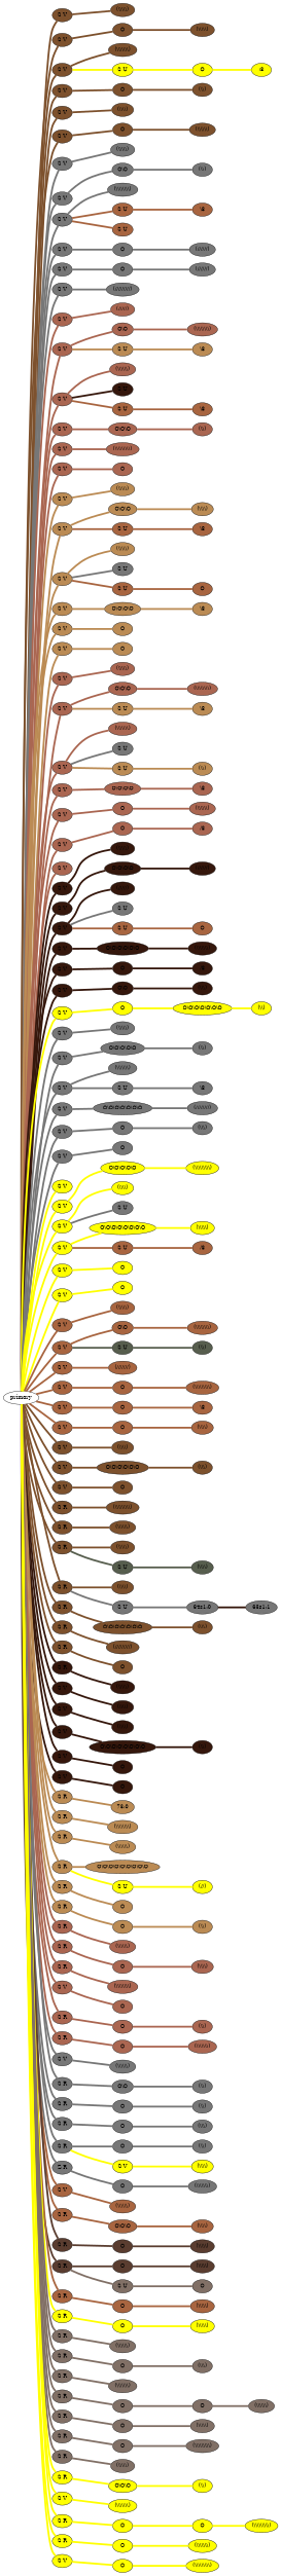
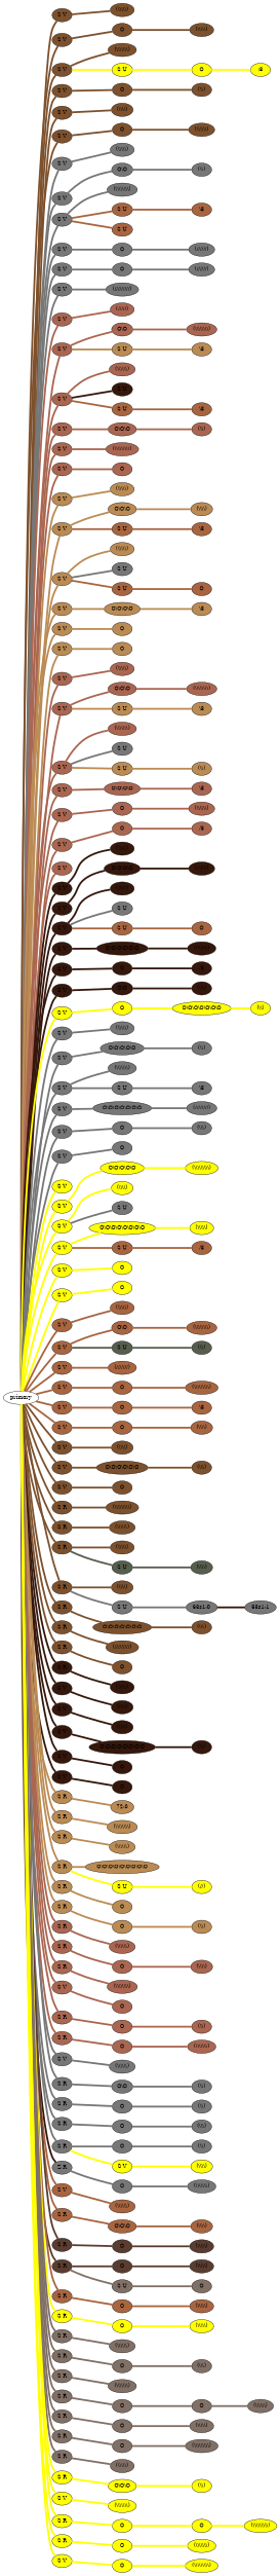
  graph {
    rankdir=LR
    node [fillcolor="#777777" style=filled]
    edge [color="#777777" penwidth=5]
    n1 [fillcolor="#7D512D" label="S V"]
    n2 [fillcolor="#7D512D" label="(\\\\\\\\\\)"]
    primary [fillcolor="" style=""]
    n4 [fillcolor="#7D512D" label="S V"]
    n5 [fillcolor="#7D512D" label="S V"]
    n6 [fillcolor="#7D512D" label="S V"]
    n7 [fillcolor="#7D512D" label="S V"]
    n8 [fillcolor="#7D512D" label="S V"]
    n9 [label="S V"]
    n10 [label="S V"]
    n11 [label="S V"]
    n12 [label="S V"]
    n13 [label="S V"]
    n14 [label="S V"]
    n15 [fillcolor="#AA6651" label="S V"]
    n16 [fillcolor="#AA6651" label="S V"]
    n17 [fillcolor="#AA6651" label="S V"]
    n18 [fillcolor="#AA6651" label="S V"]
    n19 [fillcolor="#AA6651" label="S V"]
    n20 [fillcolor="#AA6651" label="S V"]
    n21 [fillcolor="#BB8B54" label="S V"]
    n22 [fillcolor="#BB8B54" label="S V"]
    n23 [fillcolor="#BB8B54" label="S V"]
    n24 [fillcolor="#BB8B54" label="S V"]
    n25 [fillcolor="#BB8B54" label="S V"]
    n26 [fillcolor="#BB8B54" label="S V"]
    n27 [fillcolor="#AA6651" label="S V"]
    n28 [fillcolor="#AA6651" label="S V"]
    n29 [fillcolor="#AA6651" label="S V"]
    n30 [fillcolor="#AA6651" label="S V"]
    n31 [fillcolor="#AA6651" label="S V"]
    n32 [fillcolor="#AA6651" label="S V"]
    n33 [fillcolor="#AA6651" label="S V"]
    n34 [fillcolor="#35170C" label="S V"]
    n35 [fillcolor="#35170C" label="S V"]
    n36 [fillcolor="#35170C" label="S V"]
    n37 [fillcolor="#35170C" label="S V"]
    n38 [fillcolor="#35170C" label="S V"]
    n39 [fillcolor="#35170C" label="S V"]
    n40 [fillcolor=yellow label="S V"]
    n41 [label="S V"]
    n42 [label="S V"]
    n43 [label="S V"]
    n44 [label="S V"]
    n45 [label="S V"]
    n46 [label="S V"]
    n47 [fillcolor=yellow label="S V"]
    n48 [fillcolor=yellow label="S V"]
    n49 [fillcolor=yellow label="S V"]
    n50 [fillcolor=yellow label="S V"]
    n51 [fillcolor=yellow label="S V"]
    n52 [fillcolor=yellow label="S V"]
    n53 [fillcolor="#A86540" label="S V"]
    n54 [fillcolor="#A86540" label="S V"]
    n55 [fillcolor="#A86540" label="S V"]
    n56 [fillcolor="#A86540" label="S V"]
    n57 [fillcolor="#A86540" label="S V"]
    n58 [fillcolor="#A86540" label="S V"]
    n59 [fillcolor="#7D512D" label="S V"]
    n60 [fillcolor="#7D512D" label="S V"]
    n61 [fillcolor="#7D512D" label="S V"]
    n62 [fillcolor="#7D512D" label="S R"]
    n63 [fillcolor="#7D512D" label="S R"]
    n64 [fillcolor="#7D512D" label="S R"]
    n65 [fillcolor="#7D512D" label="S R"]
    n66 [fillcolor="#7D512D" label="S R"]
    n67 [fillcolor="#7D512D" label="S R"]
    n68 [fillcolor="#7D512D" label="S R"]
    n69 [fillcolor="#35170C" label="S R"]
    n70 [fillcolor="#35170C" label="S V"]
    n71 [fillcolor="#35170C" label="S V"]
    n72 [fillcolor="#35170C" label="S V"]
    n73 [fillcolor="#35170C" label="S V"]
    n74 [fillcolor="#35170C" label="S V"]
    n75 [fillcolor="#BB8B54" label="S R"]
    n76 [fillcolor="#BB8B54" label="S R"]
    n77 [fillcolor="#BB8B54" label="S R"]
    n78 [fillcolor="#BB8B54" label="S R"]
    n79 [fillcolor="#BB8B54" label="S R"]
    n80 [fillcolor="#BB8B54" label="S R"]
    n81 [fillcolor="#AA6651" label="S R"]
    n82 [fillcolor="#AA6651" label="S R"]
    n83 [fillcolor="#AA6651" label="S R"]
    n84 [fillcolor="#AA6651" label="S V"]
    n85 [fillcolor="#AA6651" label="S R"]
    n86 [fillcolor="#AA6651" label="S R"]
    n87 [label="S V"]
    n88 [label="S R"]
    n89 [label="S R"]
    n90 [label="S R"]
    n91 [label="S R"]
    n92 [label="Z R"]
    n93 [fillcolor="#A86540" label="S V"]
    n94 [fillcolor="#A86540" label="S R"]
    n95 [fillcolor="#5A3D30" label="S R"]
    n96 [fillcolor="#5A3D30" label="S R"]
    n97 [fillcolor="#A86540" label="S R"]
    n98 [fillcolor=yellow label="S R"]
    n99 [fillcolor="#817066" label="S R"]
    n100 [fillcolor="#817066" label="S R"]
    n101 [fillcolor="#817066" label="S R"]
    n102 [fillcolor="#817066" label="S R"]
    n103 [fillcolor="#817066" label="S R"]
    n104 [fillcolor="#817066" label="S R"]
    n105 [fillcolor="#817066" label="S R"]
    n106 [fillcolor=yellow label="S R"]
    n107 [fillcolor=yellow label="S V"]
    n108 [fillcolor=yellow label="S R"]
    n109 [fillcolor=yellow label="S R"]
    n110 [fillcolor=yellow label="S V"]
    n111 [fillcolor="#7D512D" label=O]
    n112 [fillcolor="#7D512D" label="(\\\\\\\\\\\\\\)"]
    n113 [fillcolor=yellow label="S U"]
    n114 [fillcolor="#7D512D" label=O]
    n115 [fillcolor="#7D512D" label="(\\\\\\\\)"]
    n116 [fillcolor="#7D512D" label=O]
    n117 [label="(\\\\\\\\\\)"]
    n118 [label="O\\O"]
    n119 [label="(\\\\\\\\\\\\\\\\)"]
    n120 [fillcolor="#A86540" label="S U"]
    n121 [fillcolor="#A86540" label="S U"]
    n122 [label=O]
    n123 [label=O]
    n124 [label="(/////////)"]
    n125 [fillcolor="#AA6651" label="(/////)"]
    n126 [fillcolor="#AA6651" label="O\\O"]
    n127 [fillcolor="#BB8B54" label="S U"]
    n128 [fillcolor="#AA6651" label="(\\\\\\\\\\\\)"]
    n129 [fillcolor="#35170C" label="S U"]
    n130 [fillcolor="#A86540" label="S U"]
    n131 [fillcolor="#AA6651" label="O\\O\\O"]
    n132 [fillcolor="#AA6651" label="(\\\\\\\\\\\\\\\\\\)"]
    n133 [fillcolor="#AA6651" label=O]
    n134 [fillcolor="#BB8B54" label="(\\\\\\\\\\)"]
    n135 [fillcolor="#BB8B54" label="O\\O\\O"]
    n136 [fillcolor="#A86540" label="S U"]
    n137 [fillcolor="#BB8B54" label="(\\\\\\\\\\)"]
    n138 [label="S U"]
    n139 [fillcolor="#A86540" label="S U"]
    n140 [fillcolor="#BB8B54" label="O\\O\\O\\O"]
    n141 [fillcolor="#BB8B54" label=O]
    n142 [fillcolor="#BB8B54" label=O]
    n143 [fillcolor="#AA6651" label="(\\\\\\\\\\)"]
    n144 [fillcolor="#AA6651" label="O\\O\\O"]
    n145 [fillcolor="#BB8B54" label="S U"]
    n146 [fillcolor="#AA6651" label="(\\\\\\\\\\\\\\)"]
    n147 [label="S U"]
    n148 [fillcolor="#BB8B54" label="S U"]
    n149 [fillcolor="#AA6651" label="O\\O\\O\\O"]
    n150 [fillcolor="#AA6651" label=O]
    n151 [fillcolor="#AA6651" label=O]
    n152 [fillcolor="#35170C" label="(\\\\\\\\\\)"]
    n153 [fillcolor="#35170C" label="O\\O\\O\\O"]
    n154 [fillcolor="#35170C" label="(/////)"]
    n155 [label="S U"]
    n156 [fillcolor="#A86540" label="S U"]
    n157 [fillcolor="#35170C" label="O\\O\\O\\O\\O\\O"]
    n158 [fillcolor="#35170C" label=O]
    n159 [fillcolor="#35170C" label="O\\O"]
    n160 [fillcolor=yellow label=O]
    n161 [label="(\\\\\\\\\\)"]
    n162 [label="O\\O\\O\\O\\O"]
    n163 [label="(\\\\\\\\\\\\\\)"]
    n164 [label="S U"]
    n165 [label="O\\O\\O\\O\\O\\O\\O"]
    n166 [label=O]
    n167 [label=O]
    n168 [fillcolor=yellow label="O\\O\\O\\O\\O"]
    n169 [fillcolor=yellow label="(\\\\\\\\)"]
    n170 [label="S U"]
    n171 [fillcolor=yellow label="O\\O\\O\\O\\O\\O\\O\\O"]
    n172 [fillcolor="#A86540" label="S U"]
    n173 [fillcolor=yellow label=O]
    n174 [fillcolor=yellow label=O]
    n175 [fillcolor="#A86540" label="(\\\\\\\\\\)"]
    n176 [fillcolor="#A86540" label="O\\O"]
    n177 [fillcolor="#575E4E" label="S U"]
    n178 [fillcolor="#A86540" label="(///////)"]
    n179 [fillcolor="#A86540" label=O]
    n180 [fillcolor="#A86540" label=O]
    n181 [fillcolor="#A86540" label=O]
    n182 [fillcolor="#7D512D" label="(\\\\\\\\)"]
    n183 [fillcolor="#7D512D" label="O\\O\\O\\O\\O\\O"]
    n184 [fillcolor="#7D512D" label=O]
    n185 [fillcolor="#7D512D" label="(\\\\\\\\\\\\\\\\\\)"]
    n186 [fillcolor="#7D512D" label="(\\\\\\\\\\\\)"]
    n187 [fillcolor="#7D512D" label="(\\\\\\\\\\)"]
    n188 [fillcolor="#575E4E" label="S U"]
    n189 [fillcolor="#7D512D" label="(\\\\\\\\)"]
    n190 [label="S U"]
    n191 [fillcolor="#7D512D" label="O\\O\\O\\O\\O\\O\\O"]
    n192 [fillcolor="#7D512D" label="(/////////)"]
    n193 [fillcolor="#7D512D" label=O]
    n194 [fillcolor="#35170C" label="(\\\\\\\\\\)"]
    n195 [fillcolor="#35170C" label="(\\\\\\\\)"]
    n196 [fillcolor="#35170C" label="(\\\\\\\\)"]
    n197 [fillcolor="#35170C" label="O\\O\\O\\O\\O\\O\\O\\O"]
    n198 [fillcolor="#35170C" label=O]
    n199 [fillcolor="#35170C" label=O]
-   "73:0" [fillcolor="#BB8B54"]
+   "73:0" [fillcolor="#BB8B54" label="72:0"]
    n201 [fillcolor="#BB8B54" label="(\\\\\\\\\\\\\\\\)"]
    n202 [fillcolor="#BB8B54" label="(\\\\\\\\\\\\)"]
    n203 [fillcolor="#BB8B54" label="O\\O\\O\\O\\O\\O\\O\\O\\O"]
    n204 [fillcolor=yellow label="S U"]
    n205 [fillcolor="#BB8B54" label=O]
    n206 [fillcolor="#BB8B54" label=O]
    n207 [fillcolor="#AA6651" label="(\\\\\\\\\\\\)"]
    n208 [fillcolor="#AA6651" label=O]
    n209 [fillcolor="#AA6651" label="(\\\\\\\\\\\\\\\\)"]
    n210 [fillcolor="#AA6651" label=O]
    n211 [fillcolor="#AA6651" label=O]
    n212 [fillcolor="#AA6651" label=O]
    n213 [label="(\\\\\\\\\\\\)"]
    n214 [label="O\\O"]
    n215 [label=O]
    n216 [label=O]
    n217 [label=O]
    n218 [fillcolor=yellow label="S V"]
    n219 [label=O]
    n220 [fillcolor="#A86540" label="(\\\\\\\\\\\\)"]
    n221 [fillcolor="#A86540" label="O\\O\\O"]
    n222 [fillcolor="#5A3D30" label=O]
    n223 [fillcolor="#5A3D30" label=O]
    n224 [fillcolor="#817066" label="S U"]
    n225 [fillcolor="#A86540" label=O]
    n226 [fillcolor=yellow label=O]
    n227 [fillcolor="#817066" label="(\\\\\\\\\\\\)"]
    n228 [fillcolor="#817066" label=O]
    n229 [fillcolor="#817066" label="(\\\\\\\\\\\\\\)"]
    n230 [fillcolor="#817066" label=O]
    n231 [fillcolor="#817066" label=O]
    n232 [fillcolor="#817066" label=O]
    n233 [fillcolor="#817066" label="(\\\\\\\\\\)"]
    n234 [fillcolor=yellow label="O\\O\\O"]
    n235 [fillcolor=yellow label="(\\\\\\\\\\\\\\)"]
    n236 [fillcolor=yellow label=O]
    n237 [fillcolor=yellow label=O]
    n238 [fillcolor=yellow label=O]
    n239 [fillcolor="#7D512D" label="(\\\\\\\\\\)"]
    n240 [fillcolor=yellow label=O]
    n241 [fillcolor=yellow label="\\8"]
    n242 [fillcolor="#7D512D" label="(\\\\)"]
    n243 [fillcolor="#7D512D" label="(\\\\\\\\\\\\)"]
    n244 [label="(\\\\)"]
    n245 [fillcolor="#A86540" label="\\8"]
    n246 [label="(//////)"]
    n247 [label="(//////)"]
    n248 [fillcolor="#AA6651" label="(\\\\\\\\\\\\\\\\)"]
    n249 [fillcolor="#BB8B54" label="\\8"]
    n250 [fillcolor="#A86540" label="\\8"]
    n251 [fillcolor="#AA6651" label="(\\\\)"]
    n252 [fillcolor="#BB8B54" label="(\\\\\\\\)"]
    n253 [fillcolor="#A86540" label="\\8"]
    n254 [fillcolor="#A86540" label=O]
    n255 [fillcolor="#BB8B54" label="\\8"]
    n256 [fillcolor="#AA6651" label="(\\\\\\\\\\\\\\\\)"]
    n257 [fillcolor="#BB8B54" label="\\8"]
    n258 [fillcolor="#BB8B54" label="(\\\\)"]
    n259 [fillcolor="#AA6651" label="\\8"]
    n260 [fillcolor="#AA6651" label="(\\\\\\\\\\\\)"]
    n261 [fillcolor="#AA6651" label="/8"]
    n262 [fillcolor="#35170C" label="(//////)"]
    n263 [fillcolor="#A86540" label=O]
    n264 [fillcolor="#35170C" label="(\\\\\\\\\\\\\\)"]
    n265 [fillcolor="#35170C" label="/8"]
    n266 [fillcolor="#35170C" label="(\\\\\\)"]
    n267 [fillcolor=yellow label="O\\O\\O\\O\\O\\O\\O"]
    n268 [fillcolor=yellow label="(\\\\)"]
    n269 [label="(\\\\)"]
    n270 [label="\\8"]
    n271 [label="(////////)"]
    n272 [label="(\\\\\\)"]
    n273 [fillcolor=yellow label="(\\\\\\\\\\\\\\\\\\)"]
    n274 [fillcolor=yellow label="(\\\\\\\\\\)"]
    n275 [fillcolor="#A86540" label="/8"]
    n276 [fillcolor="#A86540" label="(\\\\\\\\\\\\\\\\)"]
    n277 [fillcolor="#575E4E" label="(\\\\)"]
    n278 [fillcolor="#A86540" label="(\\\\\\\\\\\\\\\\\\)"]
    n279 [fillcolor="#A86540" label="\\8"]
    n280 [fillcolor="#A86540" label="(\\\\\\\\)"]
    n281 [fillcolor="#7D512D" label="(\\\\\\)"]
    n282 [fillcolor="#575E4E" label="(\\\\\\\\)"]
-   "63s1:0" [label="64s1:0"]
+   "63s1:0"
    "63s1:1"
    n285 [fillcolor="#7D512D" label="(\\\\\\)"]
    n286 [fillcolor="#35170C" label="(\\\\)"]
    n287 [fillcolor=yellow label="(//)"]
    n288 [fillcolor="#BB8B54" label="(\\\\)"]
    n289 [fillcolor="#AA6651" label="(\\\\\\\\)"]
    n290 [fillcolor="#AA6651" label="(\\\\)"]
    n291 [fillcolor="#AA6651" label="(\\\\\\\\\\\\\\)"]
    n292 [label="(\\\\)"]
    n293 [label="(\\\\)"]
    n294 [label="(\\\\\\)"]
    n295 [label="(\\\\)"]
    n296 [fillcolor=yellow label="(\\\\\\\\)"]
    n297 [label="(\\\\\\\\\\\\\\)"]
    n298 [fillcolor="#A86540" label="(\\\\\\\\)"]
    n299 [fillcolor="#5A3D30" label="(\\\\\\\\\\)"]
    n300 [fillcolor="#5A3D30" label="(\\\\\\\\\\)"]
    n301 [fillcolor="#817066" label=O]
    n302 [fillcolor="#A86540" label="(\\\\\\\\\\)"]
    n303 [fillcolor=yellow label="(\\\\\\\\\\)"]
    n304 [fillcolor="#817066" label="(\\\\\\)"]
    n305 [fillcolor="#817066" label=O]
    n306 [fillcolor="#817066" label="(\\\\\\\\\\\\)"]
    n307 [fillcolor="#817066" label="(\\\\\\\\\\)"]
    n308 [fillcolor="#817066" label="(\\\\\\\\\\\\\\\\\\)"]
    n309 [fillcolor=yellow label="(\\\\)"]
    n310 [fillcolor=yellow label=O]
    n311 [fillcolor=yellow label="(\\\\\\\\\\\\\\\\\\)"]
    n312 [fillcolor=yellow label="(\\\\\\\\\\\\\\)"]
    n313 [fillcolor=yellow label="(\\\\\\\\\\\\\\\\\\)"]
    n1 -- n2 [color="#7D512D"]
    primary -- n1 [color="#7D512D"]
    primary -- n4 [color="#7D512D"]
    primary -- n5 [color="#7D512D"]
    primary -- n6 [color="#7D512D"]
    primary -- n7 [color="#7D512D"]
    primary -- n8 [color="#7D512D"]
    primary -- n9
    primary -- n10
    primary -- n11
    primary -- n12
    primary -- n13
    primary -- n14
    primary -- n15 [color="#AA6651"]
    primary -- n16 [color="#AA6651"]
    primary -- n17 [color="#AA6651"]
    primary -- n18 [color="#AA6651"]
    primary -- n19 [color="#AA6651"]
    primary -- n20 [color="#AA6651"]
    primary -- n21 [color="#BB8B54"]
    primary -- n22 [color="#BB8B54"]
    primary -- n23 [color="#BB8B54"]
    primary -- n24 [color="#BB8B54"]
    primary -- n25 [color="#BB8B54"]
    primary -- n26 [color="#BB8B54"]
    primary -- n27 [color="#AA6651"]
    primary -- n28 [color="#AA6651"]
    primary -- n29 [color="#AA6651"]
    primary -- n30 [color="#AA6651"]
    primary -- n31 [color="#AA6651"]
    primary -- n32 [color="#AA6651"]
    primary -- n33 [color="#AA6651"]
    primary -- n34 [color="#35170C"]
    primary -- n35 [color="#35170C"]
    primary -- n36 [color="#35170C"]
    primary -- n37 [color="#35170C"]
    primary -- n38 [color="#35170C"]
    primary -- n39 [color="#35170C"]
    primary -- n40 [color=yellow]
    primary -- n41
    primary -- n42
    primary -- n43
    primary -- n44
    primary -- n45
    primary -- n46
    primary -- n47 [color=yellow]
    primary -- n48 [color=yellow]
    primary -- n49 [color=yellow]
    primary -- n50 [color=yellow]
    primary -- n51 [color=yellow]
    primary -- n52 [color=yellow]
    primary -- n53 [color="#A86540"]
    primary -- n54 [color="#A86540"]
    primary -- n55 [color="#A86540"]
    primary -- n56 [color="#A86540"]
    primary -- n57 [color="#A86540"]
    primary -- n58 [color="#A86540"]
    primary -- n59 [color="#7D512D"]
    primary -- n60 [color="#7D512D"]
    primary -- n61 [color="#7D512D"]
    primary -- n62 [color="#7D512D"]
    primary -- n63 [color="#7D512D"]
    primary -- n64 [color="#7D512D"]
    primary -- n65 [color="#7D512D"]
    primary -- n66 [color="#7D512D"]
    primary -- n67 [color="#7D512D"]
    primary -- n68 [color="#7D512D"]
    primary -- n69 [color="#35170C"]
    primary -- n70 [color="#35170C"]
    primary -- n71 [color="#35170C"]
    primary -- n72 [color="#35170C"]
    primary -- n73 [color="#35170C"]
    primary -- n74 [color="#35170C"]
    primary -- n75 [color="#BB8B54"]
    primary -- n76 [color="#BB8B54"]
    primary -- n77 [color="#BB8B54"]
    primary -- n78 [color="#BB8B54"]
    primary -- n79 [color="#BB8B54"]
    primary -- n80 [color="#BB8B54"]
    primary -- n81 [color="#AA6651"]
    primary -- n82 [color="#AA6651"]
    primary -- n83 [color="#AA6651"]
    primary -- n84 [color="#AA6651"]
    primary -- n85 [color="#AA6651"]
    primary -- n86 [color="#AA6651"]
    primary -- n87
    primary -- n88
    primary -- n89
    primary -- n90
    primary -- n91
-   primary -- n92
+   primary -- n92 [color="#35170C"]
    primary -- n93 [color="#A86540"]
    primary -- n94 [color="#A86540"]
    primary -- n95 [color="#5A3D30"]
    primary -- n96 [color="#5A3D30"]
    primary -- n97 [color="#A86540"]
    primary -- n98 [color=yellow]
    primary -- n99 [color="#817066"]
    primary -- n100 [color="#817066"]
    primary -- n101 [color="#817066"]
    primary -- n102 [color="#817066"]
    primary -- n103 [color="#817066"]
    primary -- n104 [color="#817066"]
    primary -- n105 [color="#817066"]
    primary -- n106 [color=yellow]
    primary -- n107 [color=yellow]
    primary -- n108 [color=yellow]
    primary -- n109 [color=yellow]
    primary -- n110 [color=yellow]
    n4 -- n111 [color="#7D512D"]
    n5 -- n112 [color="#7D512D"]
    n5 -- n113 [color=yellow]
    n6 -- n114 [color="#7D512D"]
    n7 -- n115 [color="#7D512D"]
    n8 -- n116 [color="#7D512D"]
    n9 -- n117
    n10 -- n118
    n11 -- n119
    n11 -- n120 [color="#A86540"]
    n11 -- n121 [color="#A86540"]
    n12 -- n122
    n13 -- n123
    n14 -- n124
    n15 -- n125 [color="#AA6651"]
    n16 -- n126 [color="#AA6651"]
    n16 -- n127 [color="#BB8B54"]
    n17 -- n128 [color="#AA6651"]
    n17 -- n129 [color="#35170C"]
    n17 -- n130 [color="#A86540"]
    n18 -- n131 [color="#AA6651"]
    n19 -- n132 [color="#AA6651"]
    n20 -- n133 [color="#AA6651"]
    n21 -- n134 [color="#BB8B54"]
    n22 -- n135 [color="#BB8B54"]
    n22 -- n136 [color="#A86540"]
    n23 -- n137 [color="#BB8B54"]
    n23 -- n138
    n23 -- n139 [color="#A86540"]
    n24 -- n140 [color="#BB8B54"]
    n25 -- n141 [color="#BB8B54"]
    n26 -- n142 [color="#BB8B54"]
    n27 -- n143 [color="#AA6651"]
    n28 -- n144 [color="#AA6651"]
    n28 -- n145 [color="#BB8B54"]
    n29 -- n146 [color="#AA6651"]
    n29 -- n147
    n29 -- n148 [color="#BB8B54"]
    n30 -- n149 [color="#AA6651"]
    n31 -- n150 [color="#AA6651"]
    n32 -- n151 [color="#AA6651"]
    n34 -- n152 [color="#35170C"]
    n35 -- n153 [color="#35170C"]
    n36 -- n154 [color="#35170C"]
    n36 -- n155
    n36 -- n156 [color="#A86540"]
    n37 -- n157 [color="#35170C"]
    n38 -- n158 [color="#35170C"]
    n39 -- n159 [color="#35170C"]
    n40 -- n160 [color=yellow]
    n41 -- n161
    n42 -- n162
    n43 -- n163
    n43 -- n164
    n44 -- n165
    n45 -- n166
    n46 -- n167
    n48 -- n168 [color=yellow]
    n49 -- n169 [color=yellow]
    n49 -- n170
    n50 -- n171 [color=yellow]
    n50 -- n172 [color="#A86540"]
    n51 -- n173 [color=yellow]
    n52 -- n174 [color=yellow]
    n53 -- n175 [color="#A86540"]
    n54 -- n176 [color="#A86540"]
    n54 -- n177 [color="#575E4E"]
    n55 -- n178 [color="#A86540"]
    n56 -- n179 [color="#A86540"]
    n57 -- n180 [color="#A86540"]
    n58 -- n181 [color="#A86540"]
    n59 -- n182 [color="#7D512D"]
    n60 -- n183 [color="#7D512D"]
    n61 -- n184 [color="#7D512D"]
    n62 -- n185 [color="#7D512D"]
    n63 -- n186 [color="#7D512D"]
    n64 -- n187 [color="#7D512D"]
    n64 -- n188 [color="#575E4E"]
    n65 -- n189 [color="#7D512D"]
    n65 -- n190
    n66 -- n191 [color="#7D512D"]
    n67 -- n192 [color="#7D512D"]
    n68 -- n193 [color="#7D512D"]
    n69 -- n194 [color="#35170C"]
    n70 -- n195 [color="#35170C"]
    n71 -- n196 [color="#35170C"]
    n72 -- n197 [color="#35170C"]
    n73 -- n198 [color="#35170C"]
    n74 -- n199 [color="#35170C"]
    n75 -- "73:0" [color="#BB8B54"]
    n76 -- n201 [color="#BB8B54"]
    n77 -- n202 [color="#BB8B54"]
    n78 -- n203 [color="#BB8B54"]
    n78 -- n204 [color=yellow]
    n79 -- n205 [color="#BB8B54"]
    n80 -- n206 [color="#BB8B54"]
    n81 -- n207 [color="#AA6651"]
    n82 -- n208 [color="#AA6651"]
    n83 -- n209 [color="#AA6651"]
    n84 -- n210 [color="#AA6651"]
    n85 -- n211 [color="#AA6651"]
    n86 -- n212 [color="#AA6651"]
    n87 -- n213
    n88 -- n214
    n89 -- n215
    n90 -- n216
    n91 -- n217
    n91 -- n218 [color=yellow]
    n92 -- n219
    n93 -- n220 [color="#A86540"]
    n94 -- n221 [color="#A86540"]
    n95 -- n222 [color="#5A3D30"]
    n96 -- n223 [color="#5A3D30"]
    n96 -- n224 [color="#817066"]
    n97 -- n225 [color="#A86540"]
    n98 -- n226 [color=yellow]
    n99 -- n227 [color="#817066"]
    n100 -- n228 [color="#817066"]
    n101 -- n229 [color="#817066"]
    n102 -- n230 [color="#817066"]
    n103 -- n231 [color="#817066"]
    n104 -- n232 [color="#817066"]
    n105 -- n233 [color="#817066"]
    n106 -- n234 [color=yellow]
    n107 -- n235 [color=yellow]
    n108 -- n236 [color=yellow]
    n109 -- n237 [color=yellow]
    n110 -- n238 [color=yellow]
    n111 -- n239 [color="#7D512D"]
    n113 -- n240 [color=yellow]
    n114 -- n242 [color="#7D512D"]
    n116 -- n243 [color="#7D512D"]
    n118 -- n244
    n120 -- n245 [color="#A86540"]
    n122 -- n246
    n123 -- n247
    n126 -- n248 [color="#AA6651"]
    n127 -- n249 [color="#BB8B54"]
    n130 -- n250 [color="#A86540"]
    n131 -- n251 [color="#AA6651"]
    n135 -- n252 [color="#BB8B54"]
    n136 -- n253 [color="#A86540"]
    n139 -- n254 [color="#A86540"]
    n140 -- n255 [color="#BB8B54"]
    n144 -- n256 [color="#AA6651"]
    n145 -- n257 [color="#BB8B54"]
    n148 -- n258 [color="#BB8B54"]
    n149 -- n259 [color="#AA6651"]
    n150 -- n260 [color="#AA6651"]
    n151 -- n261 [color="#AA6651"]
    n153 -- n262 [color="#35170C"]
    n156 -- n263 [color="#A86540"]
    n157 -- n264 [color="#35170C"]
    n158 -- n265 [color="#35170C"]
    n159 -- n266 [color="#35170C"]
    n160 -- n267 [color=yellow]
    n162 -- n269
    n164 -- n270
    n165 -- n271
    n166 -- n272
    n168 -- n273 [color=yellow]
    n171 -- n274 [color=yellow]
    n172 -- n275 [color="#A86540"]
    n176 -- n276 [color="#A86540"]
    n177 -- n277 [color="#575E4E"]
    n179 -- n278 [color="#A86540"]
    n180 -- n279 [color="#A86540"]
    n181 -- n280 [color="#A86540"]
    n183 -- n281 [color="#7D512D"]
    n188 -- n282 [color="#575E4E"]
    n190 -- "63s1:0"
    n191 -- n285 [color="#7D512D"]
    n197 -- n286 [color="#35170C"]
    n204 -- n287 [color=yellow]
    n206 -- n288 [color="#BB8B54"]
    n208 -- n289 [color="#AA6651"]
    n211 -- n290 [color="#AA6651"]
    n212 -- n291 [color="#AA6651"]
    n214 -- n292
    n215 -- n293
    n216 -- n294
    n217 -- n295
    n218 -- n296 [color=yellow]
    n219 -- n297
    n221 -- n298 [color="#A86540"]
    n222 -- n299 [color="#5A3D30"]
    n223 -- n300 [color="#5A3D30"]
    n224 -- n301 [color="#817066"]
    n225 -- n302 [color="#A86540"]
    n226 -- n303 [color=yellow]
    n228 -- n304 [color="#817066"]
    n230 -- n305 [color="#817066"]
    n231 -- n307 [color="#817066"]
    n232 -- n308 [color="#817066"]
    n234 -- n309 [color=yellow]
    n236 -- n310 [color=yellow]
    n237 -- n312 [color=yellow]
    n238 -- n313 [color=yellow]
    n240 -- n241 [color=yellow]
    n267 -- n268 [color=yellow]
    "63s1:0" -- "63s1:1" [color="#35170C"]
    n305 -- n306 [color="#817066"]
    n310 -- n311 [color=yellow]
  }
